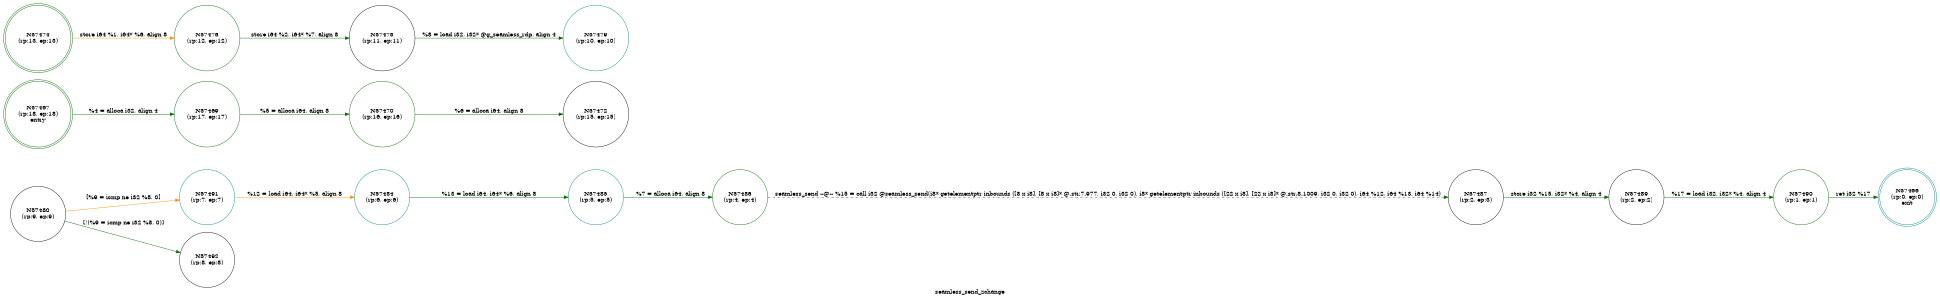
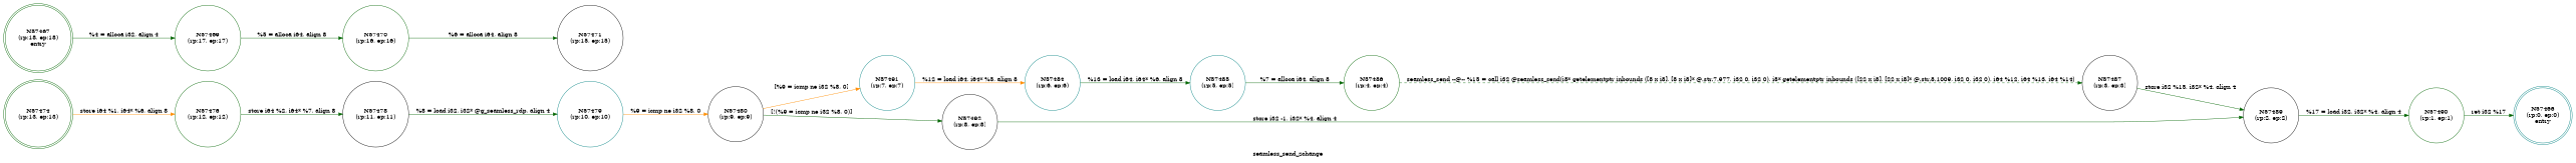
  digraph {
    label=seamless_send_zchange
    rankdir=LR
    node [color=darkgreen shape=circle]
    edge [color=darkgreen]
-   n1 [color=teal label="N57466\n(rp:0, ep:0)\nexit" shape=doublecircle]
+   n1 [color=teal label="N57466\n(rp:0, ep:0)\nentry" shape=doublecircle]
    n2 [label="N57467\n(rp:18, ep:18)\nentry" shape=doublecircle]
    n3 [label="N57469\n(rp:17, ep:17)"]
    n4 [label="N57470\n(rp:16, ep:16)"]
-   n5 [color=black label="N57472\n(rp:15, ep:15)"]
+   n5 [color=black label="N57471\n(rp:15, ep:15)"]
    n6 [label="N57474\n(rp:13, ep:13)" shape=doublecircle]
    n7 [label="N57476\n(rp:12, ep:12)"]
    n8 [color=black label="N57478\n(rp:11, ep:11)"]
    n9 [color=teal label="N57479\n(rp:10, ep:10)"]
    n10 [color=black label="N57480\n(rp:9, ep:9)"]
    n11 [color=teal label="N57491\n(rp:7, ep:7)"]
    n12 [color=black label="N57492\n(rp:8, ep:8)"]
    n13 [color=teal label="N57484\n(rp:6, ep:6)"]
    n14 [color=black label="N57489\n(rp:2, ep:2)"]
    n15 [color=teal label="N57485\n(rp:5, ep:5)"]
    n16 [label="N57490\n(rp:1, ep:1)"]
    n17 [label="N57486\n(rp:4, ep:4)"]
-   n18 [color=black label="N57487\n(rp:2, ep:3)"]
+   n18 [color=black label="N57487\n(rp:3, ep:3)"]
    n2 -> n3 [label="%4 = alloca i32, align 4"]
    n3 -> n4 [label="%5 = alloca i64, align 8"]
    n4 -> n5 [label="%6 = alloca i64, align 8"]
    n6 -> n7 [color=darkorange label="store i64 %1, i64* %6, align 8"]
    n7 -> n8 [label="store i64 %2, i64* %7, align 8"]
    n8 -> n9 [label="%8 = load i32, i32* @g_seamless_rdp, align 4"]
+   n9 -> n10 [color=darkorange label="%9 = icmp ne i32 %8, 0"]
    n10 -> n11 [color=darkorange label="[%9 = icmp ne i32 %8, 0]"]
    n10 -> n12 [label="[!(%9 = icmp ne i32 %8, 0)]"]
    n11 -> n13 [color=darkorange label="%12 = load i64, i64* %5, align 8"]
+   n12 -> n14 [label="store i32 -1, i32* %4, align 4"]
    n13 -> n15 [label="%13 = load i64, i64* %6, align 8"]
    n14 -> n16 [label="%17 = load i32, i32* %4, align 4"]
    n15 -> n17 [label="%7 = alloca i64, align 8"]
    n16 -> n1 [label="ret i32 %17"]
    n17 -> n18 [label="seamless_send --@-- %15 = call i32 @seamless_send(i8* getelementptr inbounds ([8 x i8], [8 x i8]* @.str.7.977, i32 0, i32 0), i8* getelementptr inbounds ([22 x i8], [22 x i8]* @.str.8.1009, i32 0, i32 0), i64 %12, i64 %13, i64 %14)" style=dashed]
    n18 -> n14 [label="store i32 %15, i32* %4, align 4"]
  }
